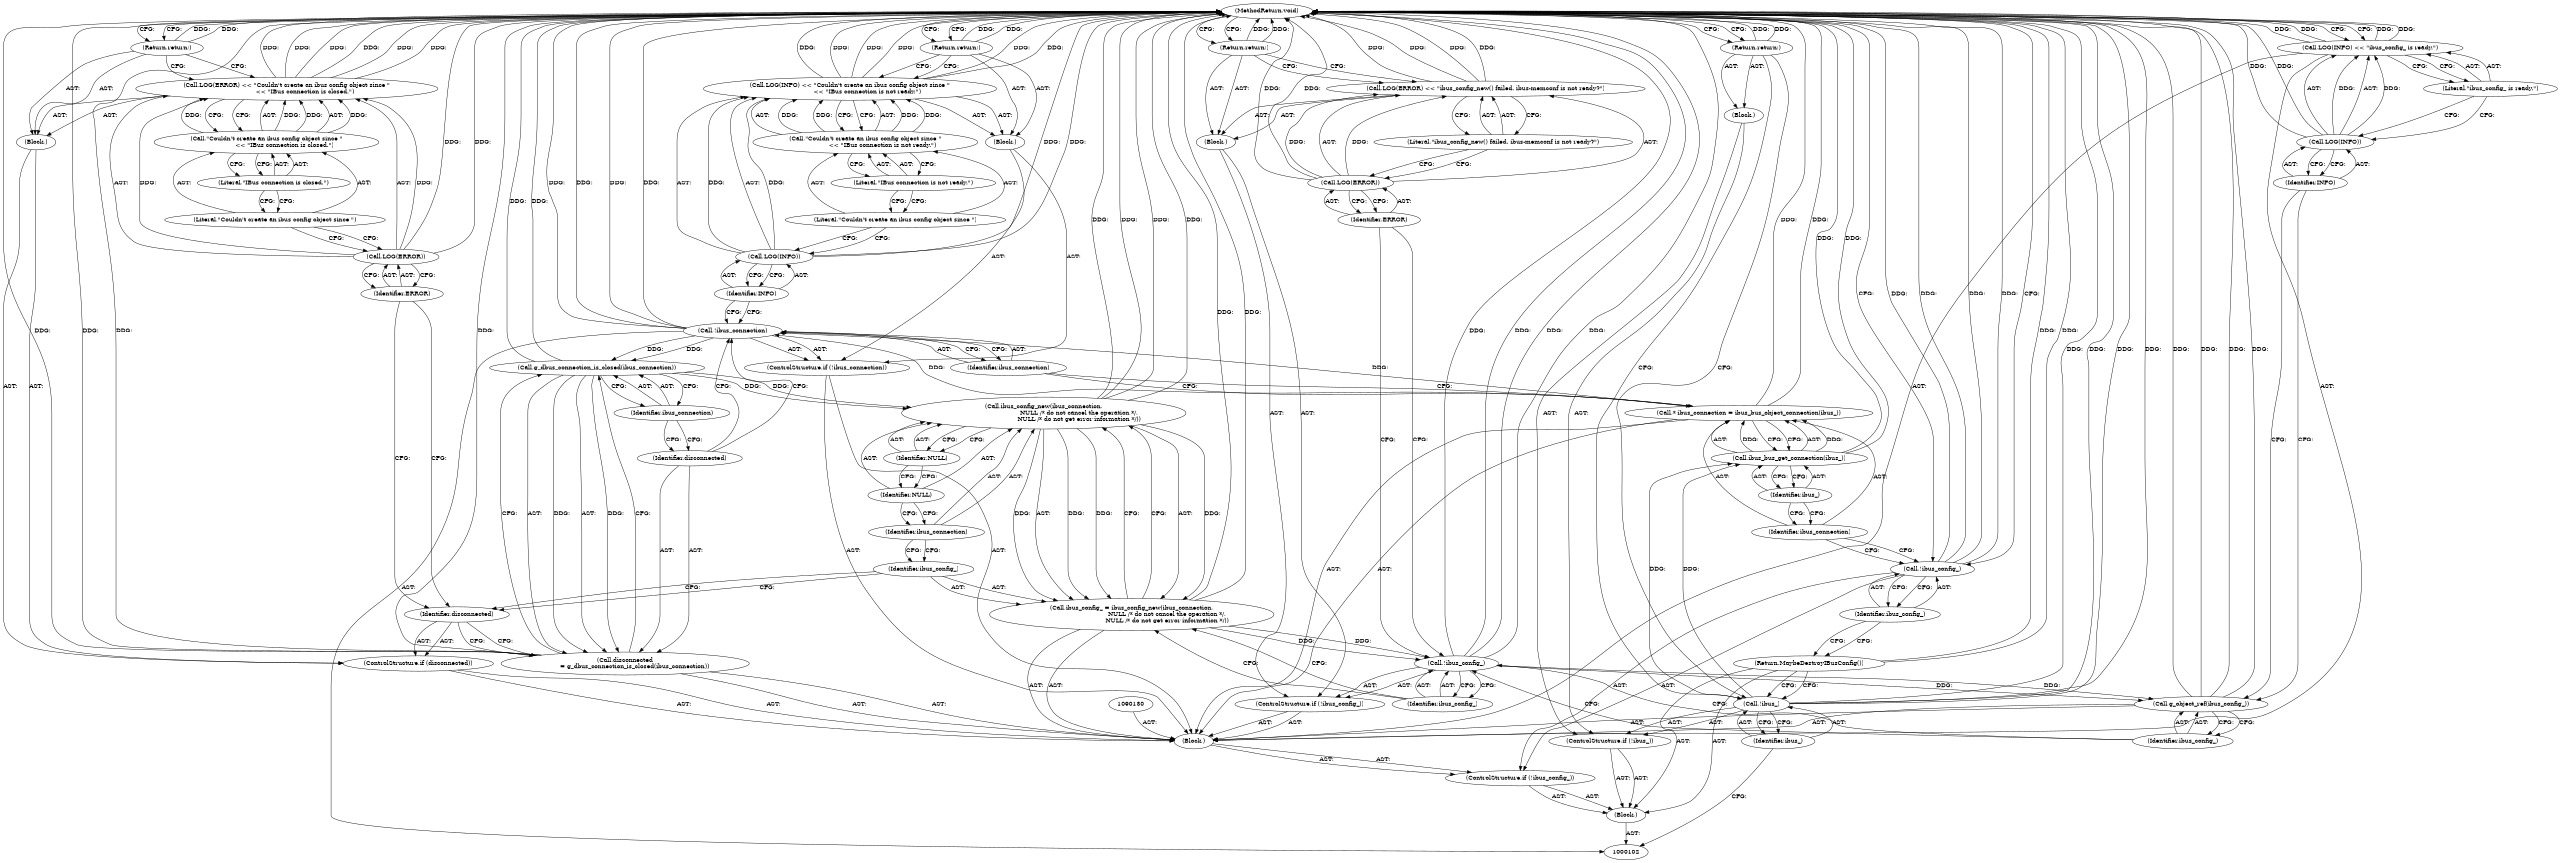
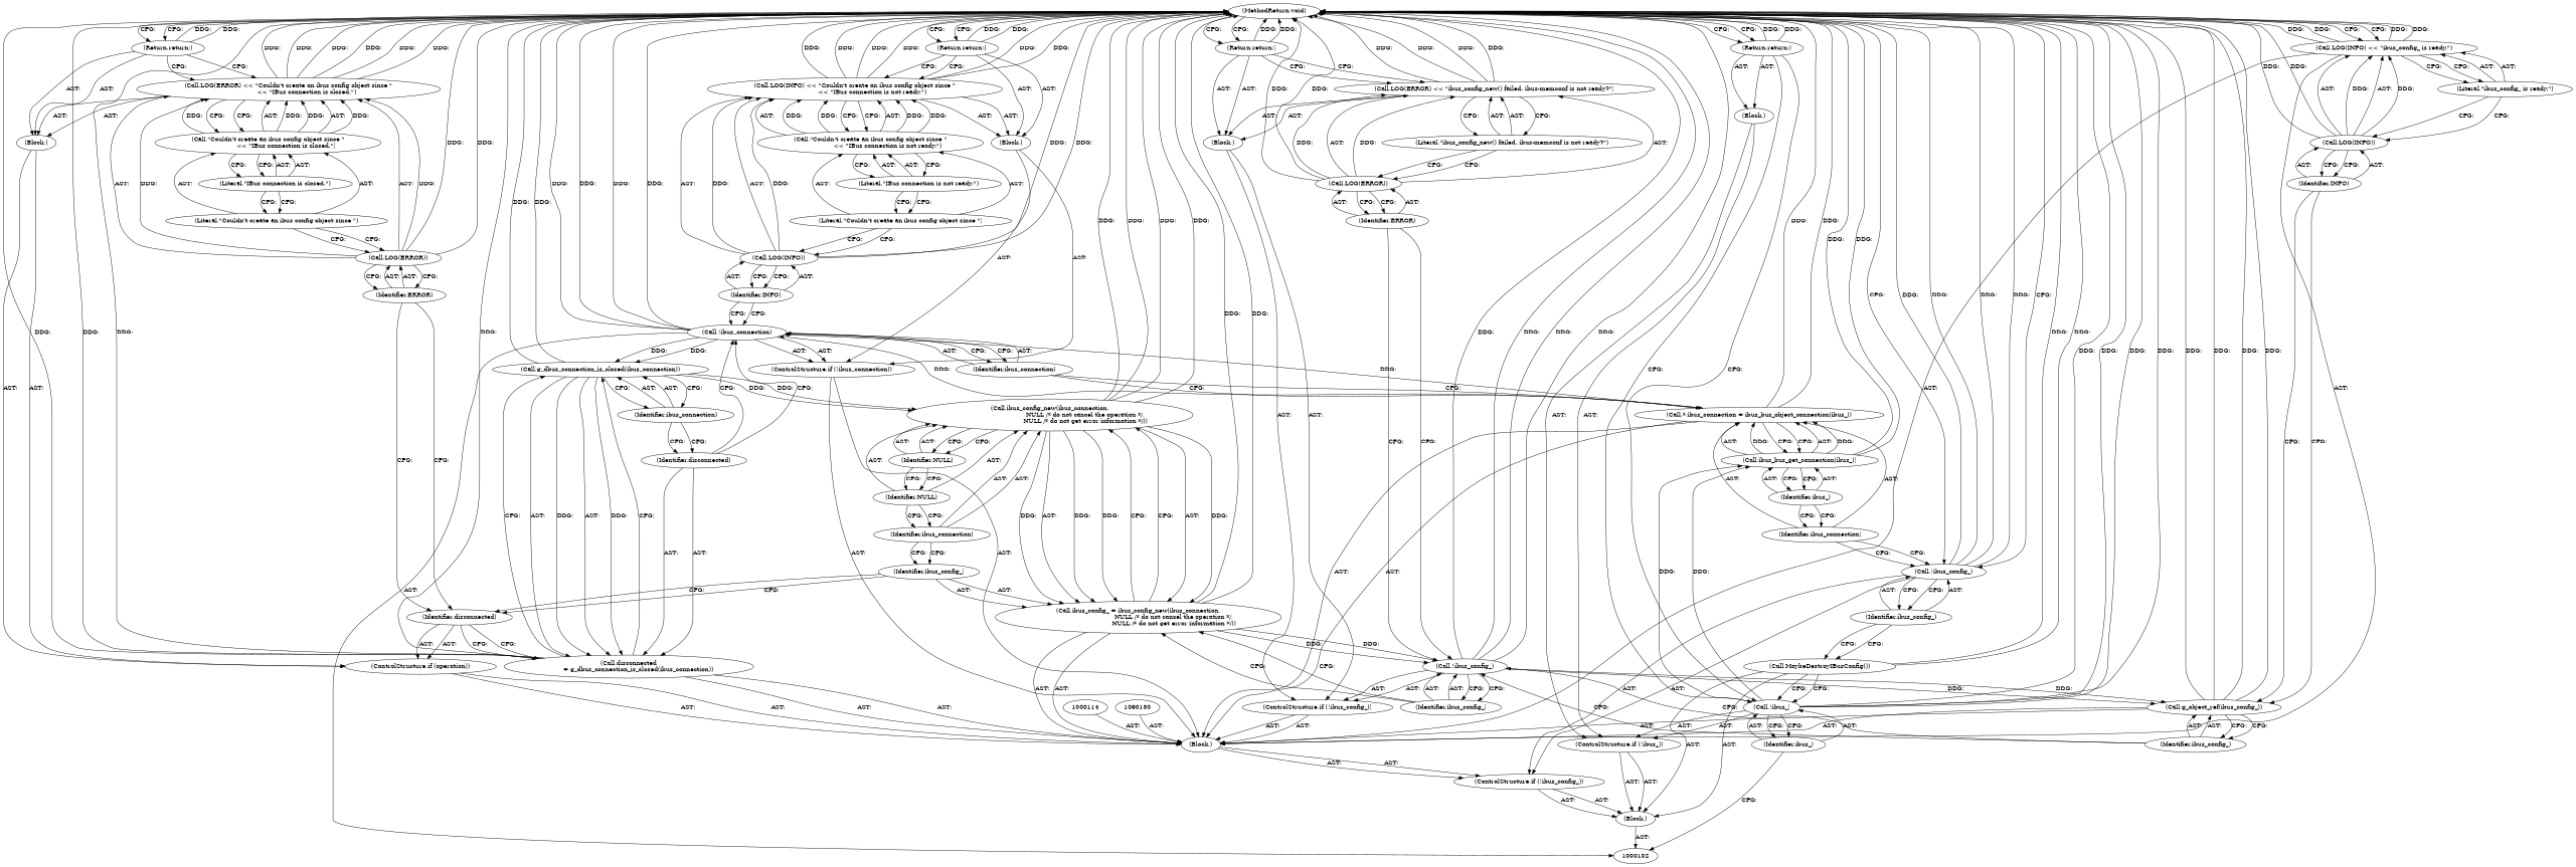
  digraph {
    n1 [label="(MethodReturn,void)"]
    n2 [label="(Return,return;)"]
    n3 [label="(Return,return;)"]
    n4 [label="(Return,return;)"]
    n5 [label="(Return,return;)"]
    n6 [label="(Call,LOG(INFO) << \"ibus_config_ is ready.\")"]
    n7 [label="(Call,!ibus_config_)"]
    n8 [label="(Block,)"]
    n9 [label="(Call,LOG(INFO) << \"Couldn't create an ibus config object since \"\n                  << \"IBus connection is not ready.\")"]
    n10 [label="(Block,)"]
    n11 [label="(Call,LOG(ERROR) << \"Couldn't create an ibus config object since \"\n                   << \"IBus connection is closed.\")"]
    n12 [label="(Block,)"]
    n13 [label="(Call,LOG(ERROR) << \"ibus_config_new() failed. ibus-memconf is not ready?\")"]
    n14 [label="(Block,)"]
    n15 [label="(Call,!ibus_)"]
    n16 [label="(Block,)"]
    n17 [label="(Literal,\"ibus_config_ is ready.\")"]
    n18 [label="(ControlStructure,if (!ibus_config_))"]
    n19 [label="(Identifier,ibus_config_)"]
    n20 [label="(Block,)"]
    1000102
    n22 [label="(Call,!ibus_connection)"]
    n23 [label="(Identifier,ibus_connection)"]
    n24 [label="(ControlStructure,if (!ibus_connection))"]
    n25 [label="(Call,g_dbus_connection_is_closed(ibus_connection))"]
    n26 [label="(Call,* ibus_connection = ibus_bus_object_connection(ibus_))"]
    n27 [label="(Call,disconnected\n          = g_dbus_connection_is_closed(ibus_connection))"]
    n28 [label="(Identifier,ibus_connection)"]
    n29 [label="(Call,ibus_config_new(ibus_connection,\n                                     NULL /* do not cancel the operation */,\n                                     NULL /* do not get error information */))"]
    n30 [label="(Call,ibus_bus_get_connection(ibus_))"]
    n31 [label="(Identifier,INFO)"]
    n32 [label="(Call,LOG(INFO))"]
    n33 [label="(Call,\"Couldn't create an ibus config object since \"\n                  << \"IBus connection is not ready.\")"]
    n34 [label="(Literal,\"IBus connection is not ready.\")"]
    n35 [label="(Literal,\"Couldn't create an ibus config object since \")"]
    n36 [label="(Identifier,disconnected)"]
    n37 [label="(Call,ibus_config_ = ibus_config_new(ibus_connection,\n                                     NULL /* do not cancel the operation */,\n                                     NULL /* do not get error information */))"]
    n38 [label="(Identifier,NULL)"]
    n39 [label="(Identifier,disconnected)"]
-   n40 [label="(ControlStructure,if (disconnected))"]
+   n40 [label="(ControlStructure,if (operation))"]
    n41 [label="(Identifier,ERROR)"]
    n42 [label="(Call,LOG(ERROR))"]
    n43 [label="(Call,\"Couldn't create an ibus config object since \"\n                   << \"IBus connection is closed.\")"]
    n44 [label="(Literal,\"IBus connection is closed.\")"]
    n45 [label="(Literal,\"Couldn't create an ibus config object since \")"]
    n46 [label="(ControlStructure,if (!ibus_))"]
    n47 [label="(Identifier,ibus_)"]
    n48 [label="(Identifier,ibus_)"]
    n49 [label="(Call,!ibus_config_)"]
    n50 [label="(Identifier,NULL)"]
    n51 [label="(Identifier,ibus_connection)"]
    n52 [label="(Identifier,ibus_config_)"]
    n53 [label="(Identifier,ibus_config_)"]
    n54 [label="(ControlStructure,if (!ibus_config_))"]
    n55 [label="(Call,g_object_ref(ibus_config_))"]
    n56 [label="(Identifier,ibus_config_)"]
    n57 [label="(Identifier,ERROR)"]
    n58 [label="(Call,LOG(ERROR))"]
    n59 [label="(Literal,\"ibus_config_new() failed. ibus-memconf is not ready?\")"]
    n60 [label="(Identifier,INFO)"]
    n61 [label="(Call,LOG(INFO))"]
-   n62 [label="(Return,MaybeDestroyIBusConfig())"]
+   n62 [label="(Call,MaybeDestroyIBusConfig())"]
    n63 [label="(Identifier,ibus_connection)"]
+   1000114
    n65 [label=1090130]
    n1 -> n2 [label="CFG: "]
    n1 -> n2 [label="CFG: "]
    n1 -> n3 [label="CFG: "]
    n1 -> n3 [label="CFG: "]
    n1 -> n4 [label="CFG: "]
    n1 -> n4 [label="CFG: "]
    n1 -> n5 [label="CFG: "]
    n1 -> n5 [label="CFG: "]
    n1 -> n6 [label="CFG: "]
    n1 -> n6 [label="CFG: "]
    n1 -> n7 [label="CFG: "]
    n1 -> n7 [label="CFG: "]
    n2 -> n1 [label="DDG: "]
    n2 -> n1 [label="DDG: "]
    n2 -> n8 [label="AST: "]
    n2 -> n8 [label="AST: "]
    n2 -> n9 [label="CFG: "]
    n2 -> n9 [label="CFG: "]
    n3 -> n1 [label="DDG: "]
    n3 -> n1 [label="DDG: "]
    n3 -> n10 [label="AST: "]
    n3 -> n10 [label="AST: "]
    n3 -> n11 [label="CFG: "]
    n3 -> n11 [label="CFG: "]
    n4 -> n1 [label="DDG: "]
    n4 -> n1 [label="DDG: "]
    n4 -> n12 [label="AST: "]
    n4 -> n12 [label="AST: "]
    n4 -> n13 [label="CFG: "]
    n4 -> n13 [label="CFG: "]
    n5 -> n1 [label="DDG: "]
    n5 -> n1 [label="DDG: "]
    n5 -> n14 [label="AST: "]
    n5 -> n14 [label="AST: "]
    n5 -> n15 [label="CFG: "]
    n5 -> n15 [label="CFG: "]
    n6 -> n1 [label="DDG: "]
    n6 -> n1 [label="DDG: "]
    n6 -> n1 [label="DDG: "]
    n6 -> n1 [label="DDG: "]
    n6 -> n16 [label="AST: "]
    n6 -> n16 [label="AST: "]
    n6 -> n17 [label="CFG: "]
    n6 -> n17 [label="CFG: "]
    n7 -> n1 [label="DDG: "]
    n7 -> n1 [label="DDG: "]
    n7 -> n1 [label="DDG: "]
    n7 -> n1 [label="DDG: "]
    n7 -> n18 [label="AST: "]
    n7 -> n18 [label="AST: "]
    n7 -> n19 [label="CFG: "]
    n7 -> n19 [label="CFG: "]
    n8 -> n24 [label="AST: "]
    n8 -> n24 [label="AST: "]
    n9 -> n1 [label="DDG: "]
    n9 -> n1 [label="DDG: "]
    n9 -> n1 [label="DDG: "]
    n9 -> n1 [label="DDG: "]
    n9 -> n1 [label="DDG: "]
    n9 -> n1 [label="DDG: "]
    n9 -> n8 [label="AST: "]
    n9 -> n8 [label="AST: "]
    n9 -> n33 [label="CFG: "]
    n9 -> n33 [label="CFG: "]
    n10 -> n40 [label="AST: "]
    n10 -> n40 [label="AST: "]
    n11 -> n1 [label="DDG: "]
    n11 -> n1 [label="DDG: "]
    n11 -> n1 [label="DDG: "]
    n11 -> n1 [label="DDG: "]
    n11 -> n1 [label="DDG: "]
    n11 -> n1 [label="DDG: "]
    n11 -> n10 [label="AST: "]
    n11 -> n10 [label="AST: "]
    n11 -> n43 [label="CFG: "]
    n11 -> n43 [label="CFG: "]
    n12 -> n54 [label="AST: "]
    n12 -> n54 [label="AST: "]
    n13 -> n1 [label="DDG: "]
    n13 -> n1 [label="DDG: "]
    n13 -> n1 [label="DDG: "]
    n13 -> n1 [label="DDG: "]
    n13 -> n12 [label="AST: "]
    n13 -> n12 [label="AST: "]
    n13 -> n59 [label="CFG: "]
    n13 -> n59 [label="CFG: "]
    n14 -> n46 [label="AST: "]
    n14 -> n46 [label="AST: "]
    n15 -> n1 [label="DDG: "]
    n15 -> n1 [label="DDG: "]
    n15 -> n1 [label="DDG: "]
    n15 -> n1 [label="DDG: "]
    n15 -> n30 [label="DDG: "]
    n15 -> n30 [label="DDG: "]
    n15 -> n46 [label="AST: "]
    n15 -> n46 [label="AST: "]
    n15 -> n47 [label="CFG: "]
    n15 -> n47 [label="CFG: "]
    n16 -> n18 [label="AST: "]
    n16 -> n18 [label="AST: "]
    n17 -> n6 [label="AST: "]
    n17 -> n6 [label="AST: "]
    n17 -> n61 [label="CFG: "]
    n17 -> n61 [label="CFG: "]
    n18 -> n20 [label="AST: "]
    n18 -> n20 [label="AST: "]
    n19 -> n7 [label="AST: "]
    n19 -> n7 [label="AST: "]
    n19 -> n62 [label="CFG: "]
    n19 -> n62 [label="CFG: "]
    n20 -> 1000102 [label="AST: "]
    n22 -> n1 [label="DDG: "]
    n22 -> n1 [label="DDG: "]
    n22 -> n1 [label="DDG: "]
    n22 -> n1 [label="DDG: "]
    n22 -> 1000102 [label="AST: "]
    n22 -> n23 [label="CFG: "]
    n22 -> n23 [label="CFG: "]
    n22 -> n24 [label="AST: "]
    n22 -> n24 [label="AST: "]
    n22 -> n25 [label="DDG: "]
    n22 -> n25 [label="DDG: "]
    n23 -> n22 [label="AST: "]
    n23 -> n22 [label="AST: "]
    n23 -> n26 [label="CFG: "]
    n23 -> n26 [label="CFG: "]
    n24 -> n16 [label="AST: "]
    n24 -> n16 [label="AST: "]
    n25 -> n1 [label="DDG: "]
    n25 -> n1 [label="DDG: "]
    n25 -> n27 [label="AST: "]
    n25 -> n27 [label="DDG: "]
    n25 -> n27 [label="AST: "]
    n25 -> n27 [label="DDG: "]
    n25 -> n28 [label="CFG: "]
    n25 -> n28 [label="CFG: "]
    n25 -> n29 [label="DDG: "]
    n25 -> n29 [label="DDG: "]
    n26 -> n1 [label="DDG: "]
    n26 -> n1 [label="DDG: "]
    n26 -> n16 [label="AST: "]
    n26 -> n16 [label="AST: "]
    n26 -> n22 [label="DDG: "]
    n26 -> n22 [label="DDG: "]
    n26 -> n30 [label="CFG: "]
    n26 -> n30 [label="CFG: "]
    n27 -> n1 [label="DDG: "]
    n27 -> n1 [label="DDG: "]
    n27 -> n1 [label="DDG: "]
    n27 -> n1 [label="DDG: "]
    n27 -> n16 [label="AST: "]
    n27 -> n16 [label="AST: "]
    n27 -> n25 [label="CFG: "]
    n27 -> n25 [label="CFG: "]
    n28 -> n25 [label="AST: "]
    n28 -> n25 [label="AST: "]
    n28 -> n36 [label="CFG: "]
    n28 -> n36 [label="CFG: "]
    n29 -> n1 [label="DDG: "]
    n29 -> n1 [label="DDG: "]
    n29 -> n1 [label="DDG: "]
    n29 -> n1 [label="DDG: "]
    n29 -> n37 [label="AST: "]
    n29 -> n37 [label="DDG: "]
    n29 -> n37 [label="DDG: "]
    n29 -> n37 [label="AST: "]
    n29 -> n37 [label="DDG: "]
    n29 -> n37 [label="DDG: "]
    n29 -> n38 [label="CFG: "]
    n29 -> n38 [label="CFG: "]
    n30 -> n1 [label="DDG: "]
    n30 -> n1 [label="DDG: "]
    n30 -> n26 [label="AST: "]
    n30 -> n26 [label="DDG: "]
    n30 -> n26 [label="AST: "]
    n30 -> n26 [label="DDG: "]
    n30 -> n48 [label="CFG: "]
    n30 -> n48 [label="CFG: "]
    n31 -> n22 [label="CFG: "]
    n31 -> n22 [label="CFG: "]
    n31 -> n32 [label="AST: "]
    n31 -> n32 [label="AST: "]
    n32 -> n1 [label="DDG: "]
    n32 -> n1 [label="DDG: "]
    n32 -> n9 [label="AST: "]
    n32 -> n9 [label="DDG: "]
    n32 -> n9 [label="AST: "]
    n32 -> n9 [label="DDG: "]
    n32 -> n31 [label="CFG: "]
    n32 -> n31 [label="CFG: "]
    n33 -> n9 [label="AST: "]
    n33 -> n9 [label="DDG: "]
    n33 -> n9 [label="DDG: "]
    n33 -> n9 [label="AST: "]
    n33 -> n9 [label="DDG: "]
    n33 -> n9 [label="DDG: "]
    n33 -> n34 [label="CFG: "]
    n33 -> n34 [label="CFG: "]
    n34 -> n33 [label="AST: "]
    n34 -> n33 [label="AST: "]
    n34 -> n35 [label="CFG: "]
    n34 -> n35 [label="CFG: "]
    n35 -> n32 [label="CFG: "]
    n35 -> n32 [label="CFG: "]
    n35 -> n33 [label="AST: "]
    n35 -> n33 [label="AST: "]
    n36 -> n22 [label="CFG: "]
    n36 -> n22 [label="CFG: "]
    n36 -> n27 [label="AST: "]
    n36 -> n27 [label="AST: "]
    n37 -> n1 [label="DDG: "]
    n37 -> n1 [label="DDG: "]
    n37 -> n16 [label="AST: "]
    n37 -> n16 [label="AST: "]
    n37 -> n29 [label="CFG: "]
    n37 -> n29 [label="CFG: "]
    n37 -> n49 [label="DDG: "]
    n37 -> n49 [label="DDG: "]
    n38 -> n29 [label="AST: "]
    n38 -> n29 [label="AST: "]
    n38 -> n50 [label="CFG: "]
    n38 -> n50 [label="CFG: "]
    n39 -> n27 [label="CFG: "]
    n39 -> n27 [label="CFG: "]
    n39 -> n40 [label="AST: "]
    n39 -> n40 [label="AST: "]
    n40 -> n16 [label="AST: "]
    n40 -> n16 [label="AST: "]
    n41 -> n39 [label="CFG: "]
    n41 -> n39 [label="CFG: "]
    n41 -> n42 [label="AST: "]
    n41 -> n42 [label="AST: "]
    n42 -> n1 [label="DDG: "]
    n42 -> n1 [label="DDG: "]
    n42 -> n11 [label="AST: "]
    n42 -> n11 [label="DDG: "]
    n42 -> n11 [label="AST: "]
    n42 -> n11 [label="DDG: "]
    n42 -> n41 [label="CFG: "]
    n42 -> n41 [label="CFG: "]
    n43 -> n11 [label="AST: "]
    n43 -> n11 [label="DDG: "]
    n43 -> n11 [label="DDG: "]
    n43 -> n11 [label="AST: "]
    n43 -> n11 [label="DDG: "]
    n43 -> n11 [label="DDG: "]
    n43 -> n44 [label="CFG: "]
    n43 -> n44 [label="CFG: "]
    n44 -> n43 [label="AST: "]
    n44 -> n43 [label="AST: "]
    n44 -> n45 [label="CFG: "]
    n44 -> n45 [label="CFG: "]
    n45 -> n42 [label="CFG: "]
    n45 -> n42 [label="CFG: "]
    n45 -> n43 [label="AST: "]
    n45 -> n43 [label="AST: "]
    n46 -> n20 [label="AST: "]
    n46 -> n20 [label="AST: "]
    n47 -> n15 [label="AST: "]
    n47 -> n15 [label="AST: "]
    n47 -> 1000102 [label="CFG: "]
    n48 -> n30 [label="AST: "]
    n48 -> n30 [label="AST: "]
    n48 -> n63 [label="CFG: "]
    n48 -> n63 [label="CFG: "]
    n49 -> n1 [label="DDG: "]
    n49 -> n1 [label="DDG: "]
    n49 -> n1 [label="DDG: "]
    n49 -> n1 [label="DDG: "]
    n49 -> n53 [label="CFG: "]
    n49 -> n53 [label="CFG: "]
    n49 -> n54 [label="AST: "]
    n49 -> n54 [label="AST: "]
    n49 -> n55 [label="DDG: "]
    n49 -> n55 [label="DDG: "]
    n50 -> n29 [label="AST: "]
    n50 -> n29 [label="AST: "]
    n50 -> n51 [label="CFG: "]
    n50 -> n51 [label="CFG: "]
    n51 -> n29 [label="AST: "]
    n51 -> n29 [label="AST: "]
    n51 -> n52 [label="CFG: "]
    n51 -> n52 [label="CFG: "]
    n52 -> n37 [label="AST: "]
    n52 -> n37 [label="AST: "]
    n52 -> n39 [label="CFG: "]
    n52 -> n39 [label="CFG: "]
    n53 -> n37 [label="CFG: "]
    n53 -> n37 [label="CFG: "]
    n53 -> n49 [label="AST: "]
    n53 -> n49 [label="AST: "]
    n54 -> n16 [label="AST: "]
    n54 -> n16 [label="AST: "]
    n55 -> n1 [label="DDG: "]
    n55 -> n1 [label="DDG: "]
    n55 -> n1 [label="DDG: "]
    n55 -> n1 [label="DDG: "]
    n55 -> n16 [label="AST: "]
    n55 -> n16 [label="AST: "]
    n55 -> n56 [label="CFG: "]
    n55 -> n56 [label="CFG: "]
    n56 -> n49 [label="CFG: "]
    n56 -> n49 [label="CFG: "]
    n56 -> n55 [label="AST: "]
    n56 -> n55 [label="AST: "]
    n57 -> n49 [label="CFG: "]
    n57 -> n49 [label="CFG: "]
    n57 -> n58 [label="AST: "]
    n57 -> n58 [label="AST: "]
    n58 -> n1 [label="DDG: "]
    n58 -> n1 [label="DDG: "]
    n58 -> n13 [label="AST: "]
    n58 -> n13 [label="DDG: "]
    n58 -> n13 [label="AST: "]
    n58 -> n13 [label="DDG: "]
    n58 -> n57 [label="CFG: "]
    n58 -> n57 [label="CFG: "]
    n59 -> n13 [label="AST: "]
    n59 -> n13 [label="AST: "]
    n59 -> n58 [label="CFG: "]
    n59 -> n58 [label="CFG: "]
    n60 -> n55 [label="CFG: "]
    n60 -> n55 [label="CFG: "]
    n60 -> n61 [label="AST: "]
    n60 -> n61 [label="AST: "]
    n61 -> n1 [label="DDG: "]
    n61 -> n1 [label="DDG: "]
    n61 -> n6 [label="AST: "]
    n61 -> n6 [label="DDG: "]
    n61 -> n6 [label="AST: "]
    n61 -> n6 [label="DDG: "]
    n61 -> n60 [label="CFG: "]
    n61 -> n60 [label="CFG: "]
    n62 -> n1 [label="DDG: "]
    n62 -> n1 [label="DDG: "]
    n62 -> n15 [label="CFG: "]
    n62 -> n15 [label="CFG: "]
    n62 -> n20 [label="AST: "]
    n62 -> n20 [label="AST: "]
    n63 -> n7 [label="CFG: "]
    n63 -> n7 [label="CFG: "]
    n63 -> n26 [label="AST: "]
    n63 -> n26 [label="AST: "]
+   1000114 -> n16 [label="AST: "]
    n65 -> n16 [label="AST: "]
  }
